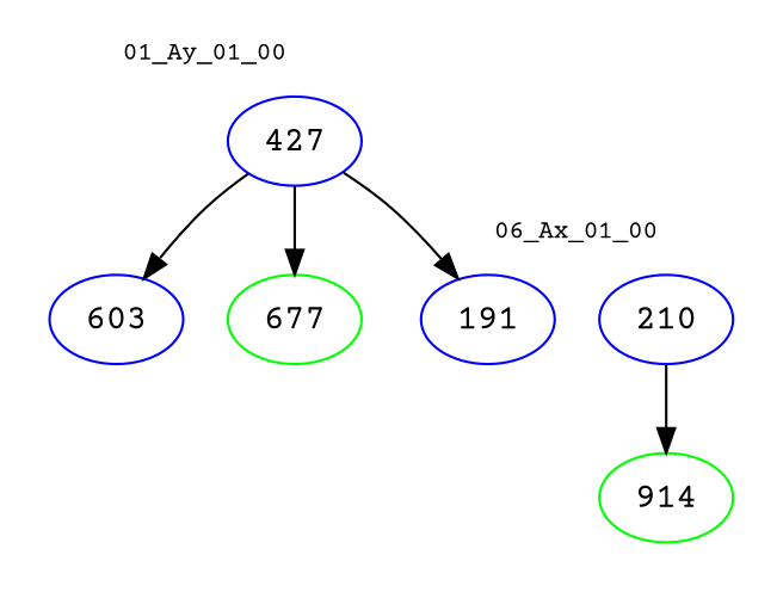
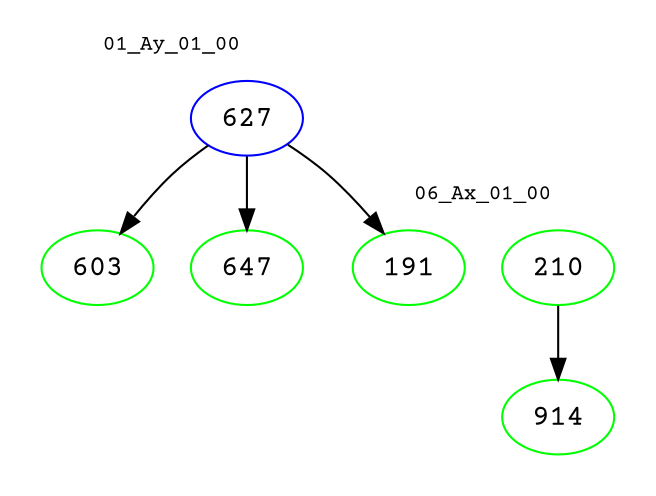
  digraph {
    fontname="Courier Prime"
    node [color=blue fontname="Courier Prime"]
    edge [color=black fontname="Courier Prime"]
-   n1 [label=427]
-   n2 [label=603]
-   n3 [color=green label=677]
-   n4 [label=210]
-   n5 [label=191]
+   n1 [label=627]
+   n2 [color=green label=603]
+   n3 [color=green label=647]
+   n4 [color=green label=210]
+   n5 [color=green label=191]
    n6 [color=green label=914]
    subgraph cluster_1 {
      color=white
      fontsize=10
      label="01_Ay_01_00"
      n1
      n2
      n3
    }
    subgraph cluster_2 {
      color=white
      fontsize=10
      label="06_Ax_01_00"
      n4
      n5
      n6
    }
    n1 -> n2
    n1 -> n3
    n1 -> n5
    n4 -> n6
  }
